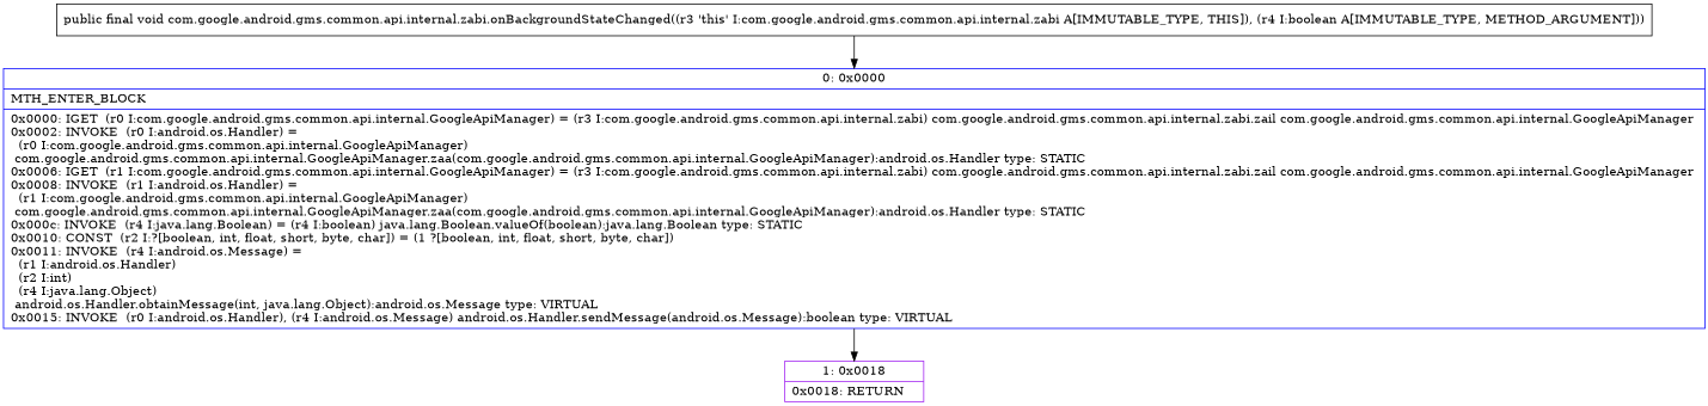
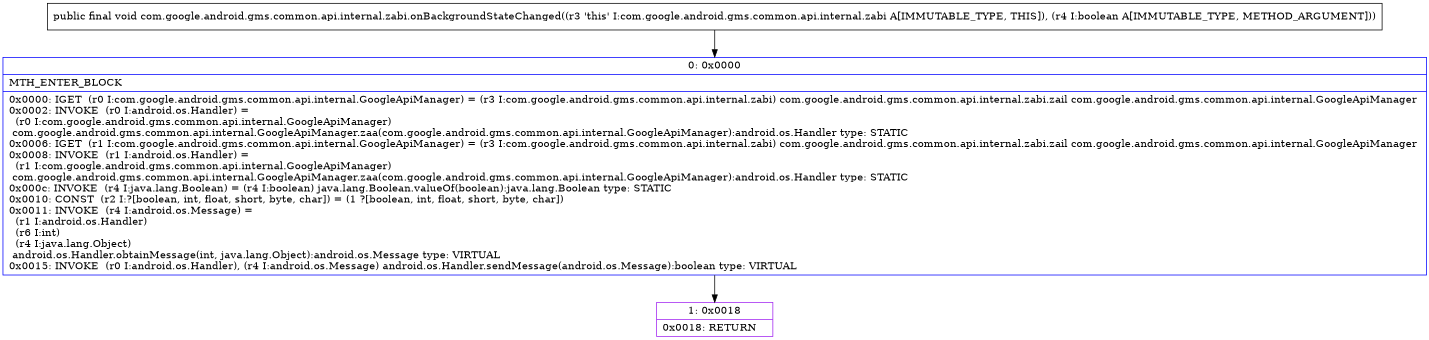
  digraph {
    node [shape=record]
-   n1 [label="{0\:\ 0x0000|MTH_ENTER_BLOCK\l|0x0000: IGET  (r0 I:com.google.android.gms.common.api.internal.GoogleApiManager) = (r3 I:com.google.android.gms.common.api.internal.zabi) com.google.android.gms.common.api.internal.zabi.zail com.google.android.gms.common.api.internal.GoogleApiManager \l0x0002: INVOKE  (r0 I:android.os.Handler) = \l  (r0 I:com.google.android.gms.common.api.internal.GoogleApiManager)\l com.google.android.gms.common.api.internal.GoogleApiManager.zaa(com.google.android.gms.common.api.internal.GoogleApiManager):android.os.Handler type: STATIC \l0x0006: IGET  (r1 I:com.google.android.gms.common.api.internal.GoogleApiManager) = (r3 I:com.google.android.gms.common.api.internal.zabi) com.google.android.gms.common.api.internal.zabi.zail com.google.android.gms.common.api.internal.GoogleApiManager \l0x0008: INVOKE  (r1 I:android.os.Handler) = \l  (r1 I:com.google.android.gms.common.api.internal.GoogleApiManager)\l com.google.android.gms.common.api.internal.GoogleApiManager.zaa(com.google.android.gms.common.api.internal.GoogleApiManager):android.os.Handler type: STATIC \l0x000c: INVOKE  (r4 I:java.lang.Boolean) = (r4 I:boolean) java.lang.Boolean.valueOf(boolean):java.lang.Boolean type: STATIC \l0x0010: CONST  (r2 I:?[boolean, int, float, short, byte, char]) = (1 ?[boolean, int, float, short, byte, char]) \l0x0011: INVOKE  (r4 I:android.os.Message) = \l  (r1 I:android.os.Handler)\l  (r2 I:int)\l  (r4 I:java.lang.Object)\l android.os.Handler.obtainMessage(int, java.lang.Object):android.os.Message type: VIRTUAL \l0x0015: INVOKE  (r0 I:android.os.Handler), (r4 I:android.os.Message) android.os.Handler.sendMessage(android.os.Message):boolean type: VIRTUAL \l}" color=blue]
+   n1 [label="{0\:\ 0x0000|MTH_ENTER_BLOCK\l|0x0000: IGET  (r0 I:com.google.android.gms.common.api.internal.GoogleApiManager) = (r3 I:com.google.android.gms.common.api.internal.zabi) com.google.android.gms.common.api.internal.zabi.zail com.google.android.gms.common.api.internal.GoogleApiManager \l0x0002: INVOKE  (r0 I:android.os.Handler) = \l  (r0 I:com.google.android.gms.common.api.internal.GoogleApiManager)\l com.google.android.gms.common.api.internal.GoogleApiManager.zaa(com.google.android.gms.common.api.internal.GoogleApiManager):android.os.Handler type: STATIC \l0x0006: IGET  (r1 I:com.google.android.gms.common.api.internal.GoogleApiManager) = (r3 I:com.google.android.gms.common.api.internal.zabi) com.google.android.gms.common.api.internal.zabi.zail com.google.android.gms.common.api.internal.GoogleApiManager \l0x0008: INVOKE  (r1 I:android.os.Handler) = \l  (r1 I:com.google.android.gms.common.api.internal.GoogleApiManager)\l com.google.android.gms.common.api.internal.GoogleApiManager.zaa(com.google.android.gms.common.api.internal.GoogleApiManager):android.os.Handler type: STATIC \l0x000c: INVOKE  (r4 I:java.lang.Boolean) = (r4 I:boolean) java.lang.Boolean.valueOf(boolean):java.lang.Boolean type: STATIC \l0x0010: CONST  (r2 I:?[boolean, int, float, short, byte, char]) = (1 ?[boolean, int, float, short, byte, char]) \l0x0011: INVOKE  (r4 I:android.os.Message) = \l  (r1 I:android.os.Handler)\l  (r6 I:int)\l  (r4 I:java.lang.Object)\l android.os.Handler.obtainMessage(int, java.lang.Object):android.os.Message type: VIRTUAL \l0x0015: INVOKE  (r0 I:android.os.Handler), (r4 I:android.os.Message) android.os.Handler.sendMessage(android.os.Message):boolean type: VIRTUAL \l}" color=blue]
    n2 [label="{1\:\ 0x0018|0x0018: RETURN   \l}" color=purple]
    n3 [label="{public final void com.google.android.gms.common.api.internal.zabi.onBackgroundStateChanged((r3 'this' I:com.google.android.gms.common.api.internal.zabi A[IMMUTABLE_TYPE, THIS]), (r4 I:boolean A[IMMUTABLE_TYPE, METHOD_ARGUMENT])) }" color=black]
    n1 -> n2
    n3 -> n1
  }
